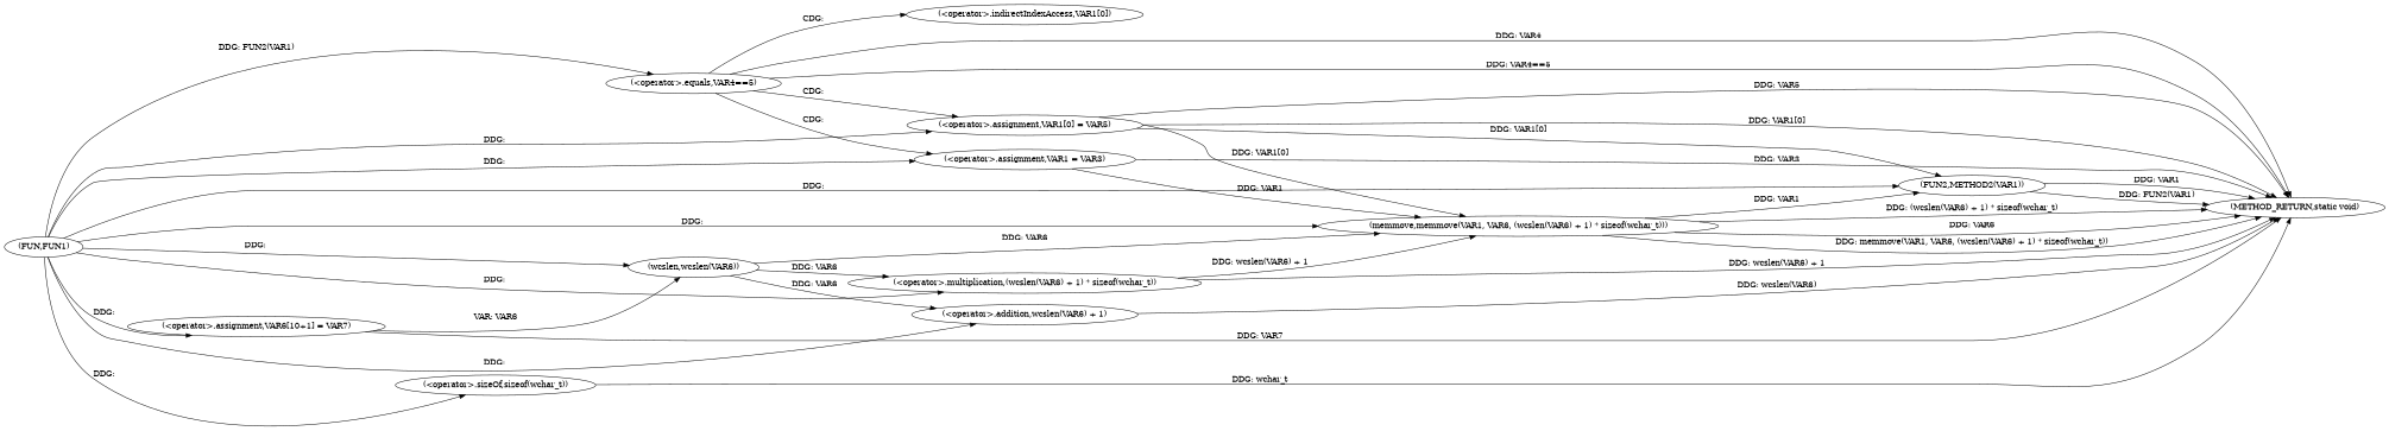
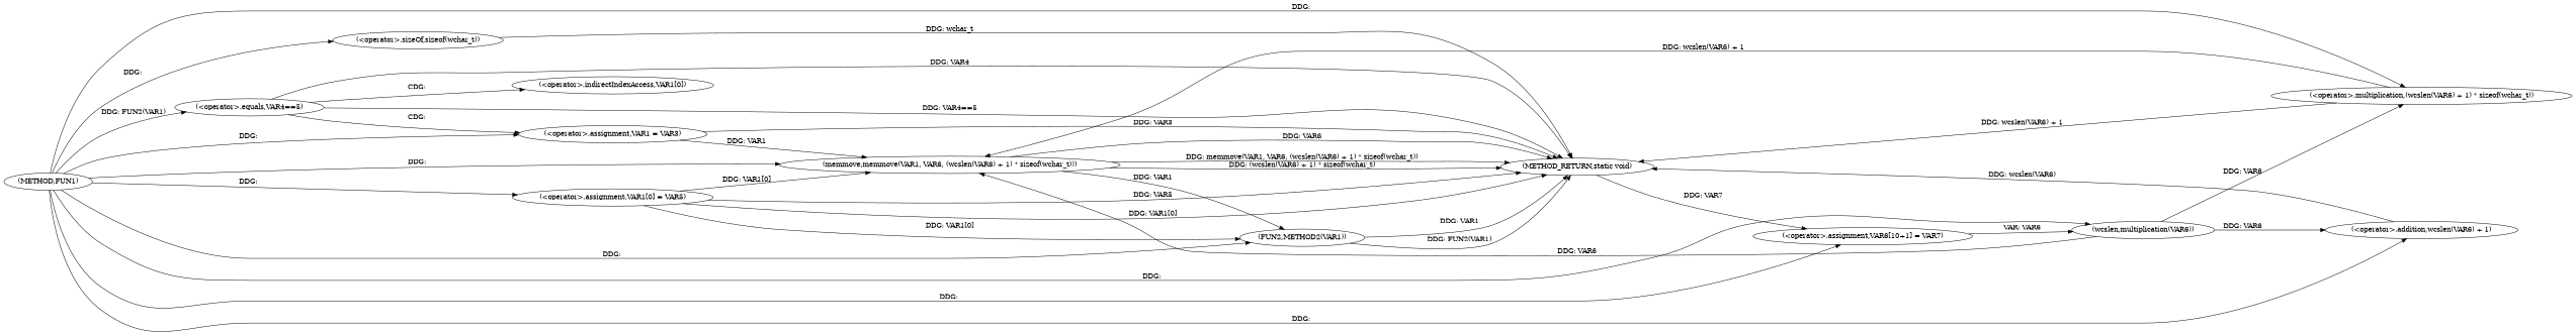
  digraph {
    rankdir=LR
-   n1 [label="(FUN,FUN1)"]
+   n1 [label="(METHOD,FUN1)"]
    n2 [label="(<operator>.equals,VAR4==5)"]
    n3 [label="(<operator>.assignment,VAR1 = VAR3)"]
    n4 [label="(<operator>.assignment,VAR1[0] = VAR5)"]
    n5 [label="(<operator>.assignment,VAR6[10+1] = VAR7)"]
    n6 [label="(memmove,memmove(VAR1, VAR6, (wcslen(VAR6) + 1) * sizeof(wchar_t)))"]
    n7 [label="(<operator>.multiplication,(wcslen(VAR6) + 1) * sizeof(wchar_t))"]
    n8 [label="(<operator>.addition,wcslen(VAR6) + 1)"]
-   n9 [label="(wcslen,wcslen(VAR6))"]
+   n9 [label="(wcslen,multiplication(VAR6))"]
    n10 [label="(<operator>.sizeOf,sizeof(wchar_t))"]
    n11 [label="(FUN2,METHOD2(VAR1))"]
    n12 [label="(METHOD_RETURN,static void)"]
    n13 [label="(<operator>.indirectIndexAccess,VAR1[0])"]
    n1 -> n2 [label="DDG: FUN2(VAR1)"]
    n1 -> n3 [label="DDG: "]
    n1 -> n4 [label="DDG: "]
    n1 -> n5 [label="DDG: "]
    n1 -> n6 [label="DDG: "]
    n1 -> n7 [label="DDG: "]
    n1 -> n8 [label="DDG: "]
    n1 -> n9 [label="DDG: "]
    n1 -> n10 [label="DDG: "]
    n1 -> n11 [label="DDG: "]
    n2 -> n3 [label="CDG: "]
-   n2 -> n4 [label="CDG: "]
    n2 -> n12 [label="DDG: VAR4"]
    n2 -> n12 [label="DDG: VAR4==5"]
    n2 -> n13 [label="CDG: "]
    n3 -> n6 [label="DDG: VAR1"]
    n3 -> n12 [label="DDG: VAR3"]
    n4 -> n6 [label="DDG: VAR1[0]"]
    n4 -> n11 [label="DDG: VAR1[0]"]
    n4 -> n12 [label="DDG: VAR5"]
    n4 -> n12 [label="DDG: VAR1[0]"]
    n5 -> n9 [label="VAR: VAR6"]
-   n5 -> n12 [label="DDG: VAR7"]
+   n12 -> n5 [label="DDG: VAR7"]
    n6 -> n11 [label="DDG: VAR1"]
    n6 -> n12 [label="DDG: (wcslen(VAR6) + 1) * sizeof(wchar_t)"]
    n6 -> n12 [label="DDG: VAR6"]
    n6 -> n12 [label="DDG: memmove(VAR1, VAR6, (wcslen(VAR6) + 1) * sizeof(wchar_t))"]
    n7 -> n6 [label="DDG: wcslen(VAR6) + 1"]
    n7 -> n12 [label="DDG: wcslen(VAR6) + 1"]
    n8 -> n12 [label="DDG: wcslen(VAR6)"]
    n9 -> n6 [label="DDG: VAR6"]
    n9 -> n7 [label="DDG: VAR6"]
    n9 -> n8 [label="DDG: VAR6"]
    n10 -> n12 [label="DDG: wchar_t"]
    n11 -> n12 [label="DDG: VAR1"]
    n11 -> n12 [label="DDG: FUN2(VAR1)"]
  }
